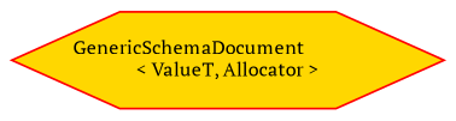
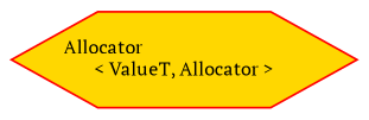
  digraph {
    rankdir=LR
    fontname="PT Serif"
-   n1 [color=red fillcolor=gold fontname="PT Serif" fontsize=10 height=0.2 label="GenericSchemaDocument\l\< ValueT, Allocator \>" shape=hexagon style=filled width=0.4]
+   n1 [color=red fillcolor=gold fontname="PT Serif" fontsize=10 height=0.2 label="Allocator\l\< ValueT, Allocator \>" shape=hexagon style=filled width=0.4]
  }
